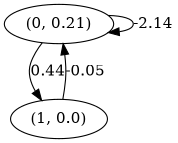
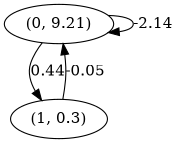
  digraph {
    fontname="DejaVu Serif"
    node [fontname="DejaVu Serif"]
    edge [fontname="DejaVu Serif"]
-   n1 [label="(0, 0.21)"]
-   n2 [label="(1, 0.0)"]
+   n1 [label="(0, 9.21)"]
+   n2 [label="(1, 0.3)"]
    n1 -> n1 [label=-2.14]
    n1 -> n2 [label=0.44]
    n2 -> n1 [label=-0.05]
  }
